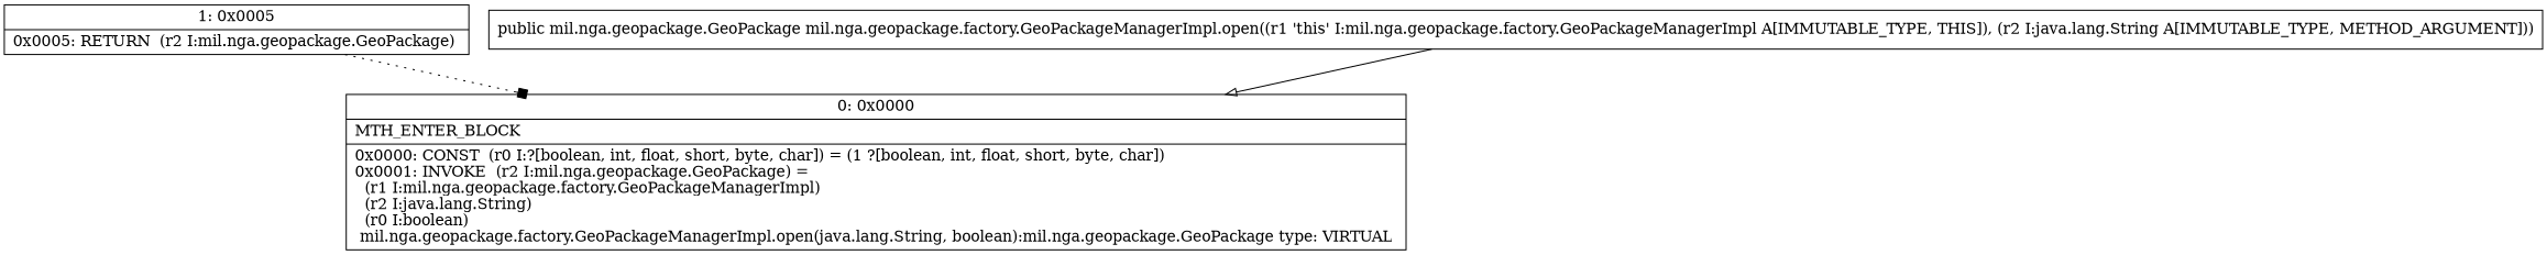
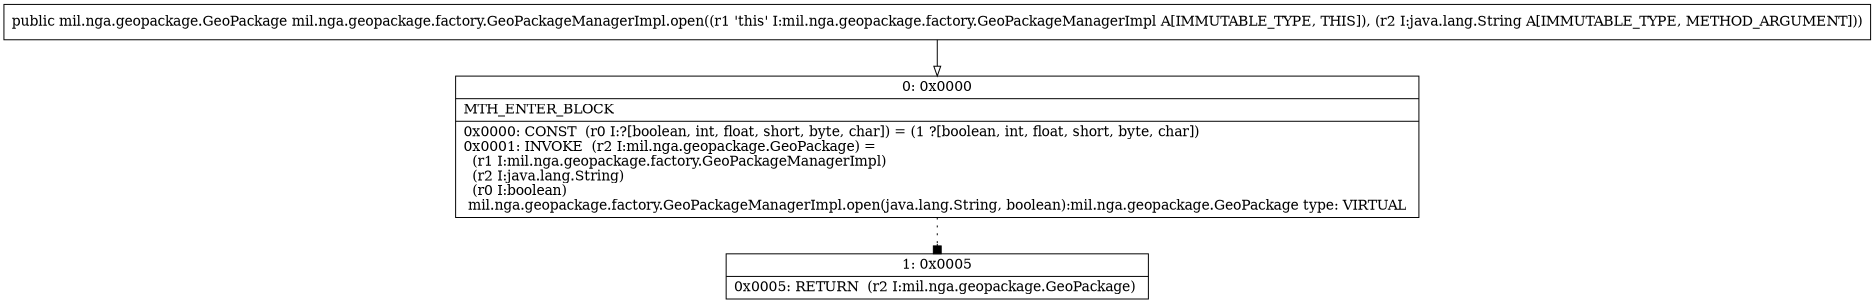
  digraph {
    node [shape=record]
    n1 [label="{0\:\ 0x0000|MTH_ENTER_BLOCK\l|0x0000: CONST  (r0 I:?[boolean, int, float, short, byte, char]) = (1 ?[boolean, int, float, short, byte, char]) \l0x0001: INVOKE  (r2 I:mil.nga.geopackage.GeoPackage) = \l  (r1 I:mil.nga.geopackage.factory.GeoPackageManagerImpl)\l  (r2 I:java.lang.String)\l  (r0 I:boolean)\l mil.nga.geopackage.factory.GeoPackageManagerImpl.open(java.lang.String, boolean):mil.nga.geopackage.GeoPackage type: VIRTUAL \l}"]
    n2 [label="{1\:\ 0x0005|0x0005: RETURN  (r2 I:mil.nga.geopackage.GeoPackage) \l}"]
    n3 [label="{public mil.nga.geopackage.GeoPackage mil.nga.geopackage.factory.GeoPackageManagerImpl.open((r1 'this' I:mil.nga.geopackage.factory.GeoPackageManagerImpl A[IMMUTABLE_TYPE, THIS]), (r2 I:java.lang.String A[IMMUTABLE_TYPE, METHOD_ARGUMENT])) }"]
-   n2 -> n1 [style=dotted arrowhead=box]
+   n1 -> n2 [style=dotted arrowhead=box]
    n3 -> n1 [style=solid arrowhead=onormal]
  }
